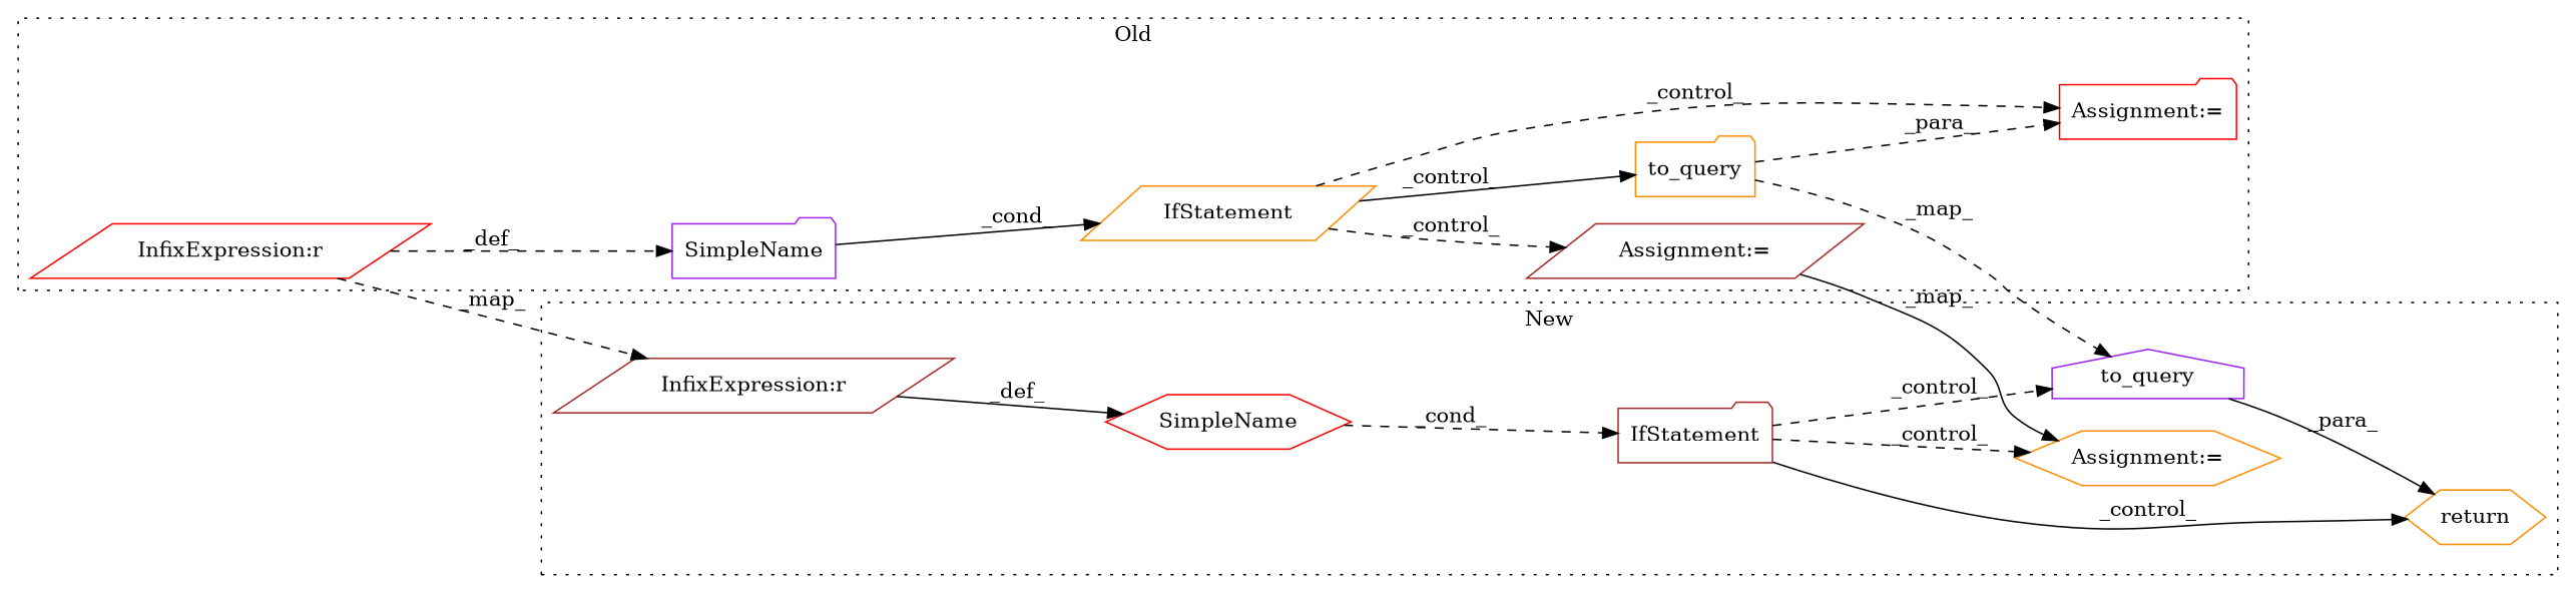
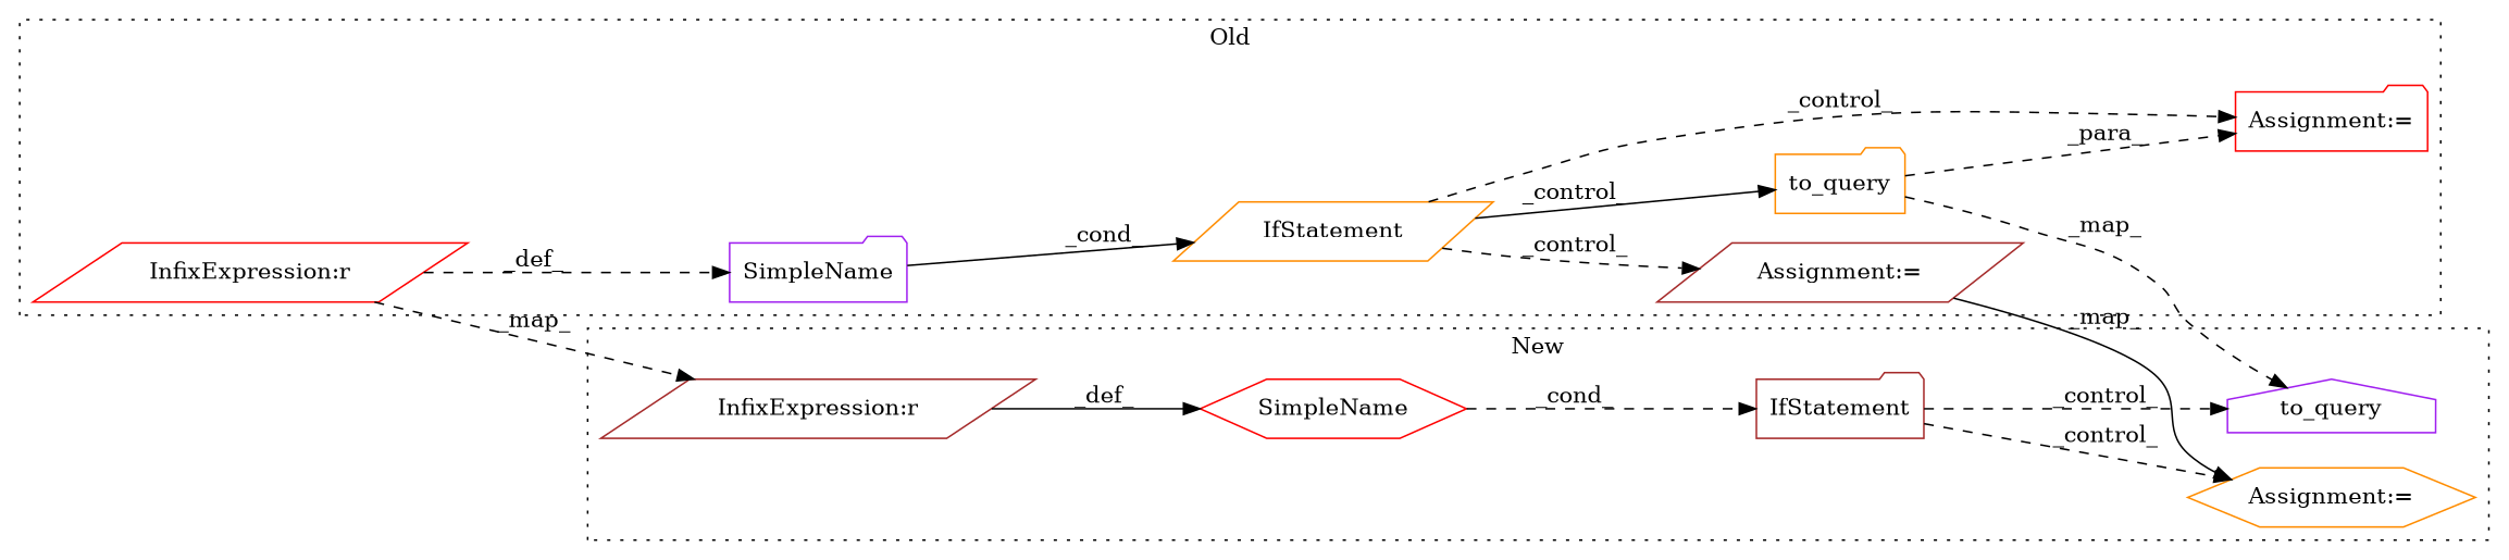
  digraph {
    rankdir=LR
    node [a=7 l=1 shape=folder color=darkorange]
    edge [style=dashed]
    n1 [a=32 l=10 label=to_query s=835]
    n2 [label="Assignment:=" s=826 color=red]
    n3 [a=27 l=4 label="InfixExpression:r" s=794 shape=parallelogram color=red]
    n4 [a=25 l="4,2" label=IfStatement s="789,811" shape=parallelogram]
    n5 [a=42 label=SimpleName color=purple l=""]
    n6 [label="Assignment:=" s=875 shape=parallelogram color=brown]
    n7 [a=32 l=10 label=to_query s=823 shape=house color=purple]
-   n8 [a=41 l=7 label=return s=808 shape=hexagon]
    n9 [a=27 l=4 label="InfixExpression:r" s=781 shape=parallelogram color=brown]
    n10 [a=25 l="4,2" label=IfStatement s="776,798" color=brown]
    n11 [a=42 label=SimpleName shape=hexagon color=red l=""]
    n12 [label="Assignment:=" s=853 shape=hexagon]
    subgraph cluster_1 {
      label=Old
      style=dotted
      n1
      n2
      n3
      n4
      n5
      n6
    }
    subgraph cluster_2 {
      label=New
      style=dotted
      n7
-     n8
      n9
      n10
      n11
      n12
    }
    n1 -> n2 [label=_para_]
    n1 -> n7 [label=_map_]
    n3 -> n5 [label=_def_]
    n3 -> n9 [label=_map_]
    n4 -> n1 [label=_control_ style=solid]
    n4 -> n2 [label=_control_]
    n4 -> n6 [label=_control_]
    n5 -> n4 [label=_cond_ style=solid]
    n6 -> n12 [label=_map_ style=solid]
-   n7 -> n8 [label=_para_ style=solid]
    n9 -> n11 [label=_def_ style=solid]
    n10 -> n7 [label=_control_]
-   n10 -> n8 [label=_control_ style=solid]
    n10 -> n12 [label=_control_]
    n11 -> n10 [label=_cond_]
  }
